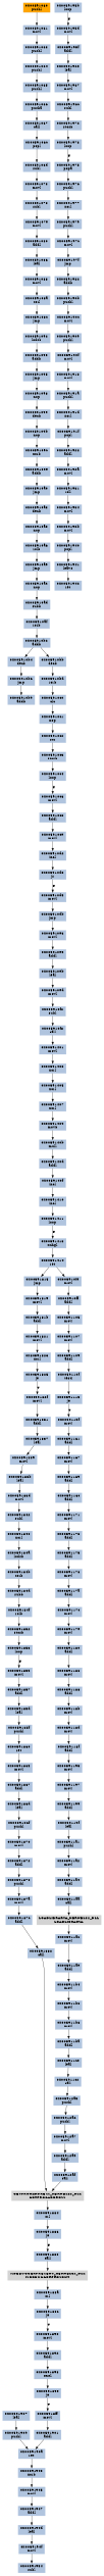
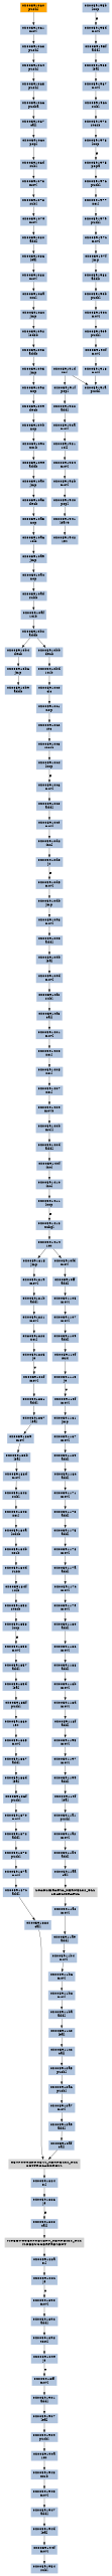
  strict digraph {
    node [color=lightsteelblue fillcolor=lightsteelblue shape=rectangle style=filled]
    edge [color="#000000"]
    n1 [label="0x00591831\naddl"]
    n2 [label="0x00591837\nleal"]
    n3 [label="0x00591839\nmovl"]
    n4 [label="0x0059183b\nleal"]
    n5 [label="0x00591109\naddl"]
    n6 [label="0x0059110f\ntestl"]
    n7 [label="0x00591115\nje"]
    n8 [label="0x0059115f\nmovl"]
    n9 [label="0x00591410\nincl"]
    n10 [label="0x00591411\nloop"]
    n11 [label="0x00591413\nxchgl"]
    n12 [label="0x00591414\nret"]
    n13 [label="0x005910c6\nmovl"]
    n14 [label="0x005910c8\naddl"]
    n15 [label="0x005910ce\nmovl"]
    n16 [label="0x005910d2\nincl"]
    n17 [label="0x00591940\npopl"]
    n18 [label="0x00591941\nleave"]
    n19 [label="0x00591942\nret"]
    n20 [label="0x00591855\nmovl"]
    n21 [label="0x00591857\naddl"]
    n22 [label="0x0059185d\nleal"]
    n23 [label="0x0059185f\npushl"]
    n24 [label="0x0059190a\nret"]
    n25 [label="0x00591943\nxorb"]
    n26 [label="0x00591945\nmovl"]
    n27 [label="0x00591947\naddl"]
    n28 [label="0x005912a7\nmovl"]
    n29 [label="0x005912a9\naddl"]
    n30 [label="0x005912af\ncall"]
    n31 [color=lightgrey fillcolor=lightgrey label="GETPROCADDRESS_KERNEL32_DLL\nGETPROCADDRESS"]
    n32 [label="0x005911a1\npushl"]
    n33 [label="0x005911a2\nmovl"]
    n34 [label="0x005911a4\naddl"]
    n35 [label="0x005911aa\ncall"]
    n36 [label="0x0059192a\nmovl"]
    n37 [label="0x00591931\nroll"]
    n38 [label="0x00591934\nmovl"]
    n39 [label="0x0059193b\nmovl"]
    n40 [label="0x0059194d\nleal"]
    n41 [label="0x00591092\nlodsb"]
    n42 [label="0x00591093\naddb"]
    n43 [label="0x00591095\njmp"]
    n44 [label="0x00591098\nnop"]
    n45 [label="0x00591860\nret"]
    n46 [label="0x00591865\nmovl"]
    n47 [label="0x0059183d\nmovl"]
    n48 [label="0x00591842\nsubl"]
    n49 [label="0x00591848\nxorl"]
    n50 [label="0x005910a3\ndecb"]
    n51 [label="0x005910a5\nnop"]
    n52 [label="0x005910a6\nrolb"]
    n53 [label="0x005910a9\njmp"]
    n54 [label="0x0059190c\nmovl"]
    n55 [label="0x0059190e\npushl"]
    n56 [label="0x0059190f\nmovl"]
    n57 [label="0x00591913\nmovl"]
    n58 [label="0x00591901\naddl"]
    n59 [label="0x00591907\nleal"]
    n60 [label="0x00591909\npushl"]
    n61 [label="0x0059119f\nleal"]
    n62 [label="0x00591188\naddl"]
    n63 [label="0x0059118b\nmovl"]
    n64 [label="0x0059118d\nmovl"]
    n65 [label="0x0059118f\naddl"]
    n66 [label="0x0059189e\nje"]
    n67 [label="0x005918ff\nmovl"]
    n68 [label="0x005910eb\nleal"]
    n69 [label="0x005910ed\nmovl"]
    n70 [label="0x005910f2\nsubl"]
    n71 [label="0x005910f8\ncall"]
    n72 [label="0x0059184a\nlodsb"]
    n73 [label="0x0059184b\nxorb"]
    n74 [label="0x0059184d\nsubb"]
    n75 [label="0x0059184f\nrolb"]
    n76 [label="0x00591878\npushl"]
    n77 [label="0x0059187a\nmovl"]
    n78 [label="0x0059187c\naddl"]
    n79 [label="0x00591882\ncall"]
    n80 [label="0x005910e5\naddl"]
    n81 [label="0x00591973\nloop"]
    n82 [label="0x00591975\npopa"]
    n83 [label="0x00591976\npushl"]
    n84 [label="0x00591977\nxorl"]
    n85 [label="0x005910e3\nmovl"]
    n86 [label="0x00591169\naddl"]
    n87 [label="0x0059116c\naddl"]
    n88 [label="0x00591171\nmovl"]
    n89 [label="0x00591173\naddl"]
    n90 [label="0x00591175\naddl"]
    n91 [label="0x00591178\nmovl"]
    n92 [label="0x0059117a\naddl"]
    n93 [label="0x00591199\naddl"]
    n94 [label="0x0059140b\nmull"]
    n95 [label="0x0059140d\naddl"]
    n96 [label="0x0059140f\nincl"]
    n97 [label="0x0059109c\nxorb"]
    n98 [label="0x0059109e\naddb"]
    n99 [label="0x005910a0\njmp"]
    n100 [label="0x00591078\nsubl"]
    n101 [label="0x0059107e\nmovl"]
    n102 [label="0x00591080\naddl"]
    n103 [label="0x00591086\nleal"]
    n104 [label="0x0059195b\nloop"]
    n105 [label="0x0059195d\nmovl"]
    n106 [label="0x0059195f\naddl"]
    n107 [label="0x00591965\nleal"]
    n108 [label="0x005911ae\naddl"]
    n109 [label="0x005911b4\nmovl"]
    n110 [label="0x005911b6\nmovl"]
    n111 [label="0x005911b8\nmovl"]
    n112 [label="0x00591884\norl"]
    n113 [label="0x00591886\nje"]
    n114 [color=lightgrey fillcolor=lightgrey label="LOADLIBRARYA_KERNEL32_DLL\nLOADLIBRARYA"]
    n115 [label="0x00591088\nmovl"]
    n116 [label="0x005911ac\nmovl"]
    n117 [label="0x00591066\npusha"]
    n118 [label="0x00591067\ncall"]
    n119 [label="0x0059106c\npopl"]
    n120 [label="0x0059106d\nsubl"]
    n121 [label="0x005910b4\ndecb"]
    n122 [label="0x005910b6\njmp"]
    n123 [label="0x005910b9\naddb"]
    n124 [label="0x00591815\njmp"]
    n125 [label="0x00591819\nmovl"]
    n126 [label="0x0059181b\naddl"]
    n127 [label="0x00591821\nmovl"]
    n128 [label="0x005910ac\nnop"]
    n129 [label="0x005910ad\nsubb"]
    n130 [label="0x005910d3\njs"]
    n131 [label="0x0059191a\npushl"]
    n132 [label="0x00591401\nmovl"]
    n133 [label="0x00591403\nxorl"]
    n134 [label="0x00591405\nxorl"]
    n135 [label="0x00591867\naddl"]
    n136 [label="0x0059186d\nleal"]
    n137 [label="0x0059190b\npushl"]
    n138 [label="0x00591197\nmovl"]
    n139 [label="0x0059117c\nmovl"]
    n140 [label="0x0059117e\nmovl"]
    n141 [label="0x00591180\naddl"]
    n142 [label="0x00591186\nmovl"]
    n143 [label="0x005910fd\nmovl"]
    n144 [label="0x005910d5\nmovl"]
    n145 [label="0x005910db\njmp"]
    n146 [label="0x00591073\nmovl"]
    n147 [color=lightgrey fillcolor=lightgrey label="ISDEBUGGERPRESENT_KERNEL32_DLL\nISDEBUGGERPRESENT"]
    n148 [label="0x0059188a\norl"]
    n149 [label="0x0059188c\nje"]
    n150 [label="0x00591890\nmovl"]
    n151 [label="0x005912a5\npushl"]
    n152 [label="0x005912a6\npushl"]
    n153 [label="0x005910ff\naddl"]
    n154 [label="0x005910af\nrorb"]
    n155 [label="0x005910b2\naddb"]
    n156 [label="0x005911c0\nleal"]
    n157 [label="0x005911c2\ncall"]
    n158 [label="0x00591852\nstosb"]
    n159 [label="0x00591853\nloop"]
    n160 [label="0x0059186f\npushl"]
    n161 [label="0x0059194f\nmovl"]
    n162 [label="0x00591954\nsubl"]
    n163 [label="0x0059191d\nxorl"]
    n164 [label="0x00591107\nmovl"]
    n165 [label="0x00591979\npushl"]
    n166 [label="0x0059197c\nmovl"]
    n167 [label="0x00591888\ncall"]
    n168 [label="0x80591823\nxorl"]
    n169 [label="0x00591825\nje"]
    n170 [label="0x0059182f\nmovl"]
    n171 [label="0x00591967\nmovl"]
    n172 [label="0x0059196c\nsubl"]
    n173 [label="0x00591105\nmovl"]
    n174 [label="0x005911ba\naddl"]
    n175 [label="0x005910bb\ndecb"]
    n176 [label="0x00591407\nxorl"]
    n177 [label="0x00591922\naddl"]
-   n178 [label="0x00591161\naddl"]
+   n178 [label="0x00591161\njmp"]
    n179 [label="0x00591167\nmovl"]
    n180 [label="0x005910bd\nrorb"]
    n181 [label="0x005910c0\nclc"]
    n182 [label="0x0059108a\nxorl"]
    n183 [label="0x0059108c\njmp"]
    n184 [label="0x005910c2\nstc"]
    n185 [label="0x005910c3\nstosb"]
    n186 [label="0x005910c4\nloop"]
    n187 [label="0x00591892\naddl"]
    n188 [label="0x00591898\ntestl"]
    n189 [label="0x0059197f\njmp"]
    n190 [label="0x00591982\naddb"]
    n191 [label="0x00591870\nmovl"]
    n192 [label="0x005910c1\nnop"]
    n193 [label="0x0059191f\npopl"]
    n194 [label="0x0059109b\nnop"]
    n195 [label="0x00591195\nmovl"]
    n196 [label="0x00591099\ndecb"]
    n197 [label="0x00591409\nmovb"]
    n198 [label="0x00591872\naddl"]
    n199 [label="0x00591972\nstosb"]
    n200 [label="0x00591063\npushl"]
    n201 [label="0x00591064\npushl"]
    n202 [label="0x00591065\npushl"]
    n203 [color=lightgrey fillcolor=orange label="0x00591060\npushl"]
    n204 [label="0x00591061\nmovl"]
    n1 -> n2
    n2 -> n3
    n3 -> n4
    n4 -> n47
    n5 -> n6
    n6 -> n7
    n7 -> n8 [label=T]
    n8 -> n178
    n9 -> n10
    n10 -> n11 [label=F]
    n11 -> n12
    n12 -> n124
    n12 -> n143
    n13 -> n14
    n14 -> n15
    n15 -> n16
    n16 -> n130
    n17 -> n18
    n18 -> n19
    n20 -> n21
    n21 -> n22
    n22 -> n23
    n23 -> n45
    n24 -> n25
    n25 -> n26
    n26 -> n27
    n27 -> n40
    n28 -> n29
    n29 -> n30
    n30 -> n31
    n31 -> n112
    n32 -> n33
    n33 -> n34
    n34 -> n35
    n35 -> n114
    n36 -> n37
    n37 -> n38
    n38 -> n39
    n39 -> n17
    n40 -> n161
    n41 -> n42
    n42 -> n43
    n43 -> n44
    n44 -> n196
    n45 -> n46
    n46 -> n135
    n47 -> n48
    n48 -> n49
    n49 -> n72
    n50 -> n51
    n51 -> n52
    n52 -> n53
    n53 -> n128
    n54 -> n55
    n55 -> n56
    n56 -> n57
    n57 -> n131
-   n58 -> n24
+   n58 -> n59
    n59 -> n60
    n60 -> n24
    n61 -> n32
    n62 -> n63
    n63 -> n64
    n64 -> n65
    n65 -> n195
    n66 -> n67 [label=T]
    n67 -> n58
    n68 -> n69
    n69 -> n70
    n70 -> n71
    n71 -> n132
    n72 -> n73
    n73 -> n74
    n74 -> n75
    n75 -> n158
    n76 -> n77
    n77 -> n78
    n78 -> n79
    n79 -> n31
    n80 -> n68
    n81 -> n82 [label=F]
    n82 -> n83
    n83 -> n84
    n84 -> n165
    n85 -> n80
    n86 -> n87
    n87 -> n88
    n88 -> n89
    n89 -> n90
    n90 -> n91
    n91 -> n92
    n92 -> n139
    n93 -> n61
    n94 -> n95
    n95 -> n96
    n96 -> n9
    n97 -> n98
    n98 -> n99
    n99 -> n50
    n100 -> n101
    n101 -> n102
    n102 -> n103
    n103 -> n115
    n104 -> n105 [label=F]
    n105 -> n106
    n106 -> n107
    n107 -> n171
    n108 -> n109
    n109 -> n110
    n110 -> n111
    n111 -> n174
    n112 -> n113
    n113 -> n167 [label=F]
    n114 -> n116
    n115 -> n182
    n116 -> n108
    n117 -> n118
    n118 -> n119
    n119 -> n120
    n120 -> n146
    n121 -> n122
    n122 -> n123
    n124 -> n125
    n125 -> n126
    n126 -> n127
    n127 -> n168
    n128 -> n129
    n129 -> n154
    n130 -> n144 [label=F]
-   n131 -> n163
+   n163 -> n131
    n132 -> n133
    n133 -> n134
    n134 -> n176
    n135 -> n136
    n136 -> n160
    n137 -> n54
    n138 -> n93
    n139 -> n140
    n140 -> n141
    n141 -> n142
    n142 -> n62
    n143 -> n153
    n144 -> n145
    n145 -> n85
    n146 -> n100
    n147 -> n148
    n148 -> n149
    n149 -> n150 [label=T]
    n150 -> n187
    n151 -> n152
    n152 -> n28
    n153 -> n173
    n154 -> n155
    n155 -> n121
    n155 -> n175
    n156 -> n157
    n157 -> n151
    n158 -> n159
    n159 -> n20 [label=F]
    n160 -> n191
    n161 -> n162
    n163 -> n193
    n164 -> n5
    n165 -> n166
    n166 -> n189
    n167 -> n147
    n168 -> n169
    n169 -> n170 [label=T]
    n170 -> n1
    n171 -> n172
    n172 -> n199
    n173 -> n164
    n174 -> n156
    n175 -> n180
    n176 -> n197
    n177 -> n36
    n178 -> n179
    n179 -> n86
    n180 -> n181
    n181 -> n192
    n182 -> n183
    n183 -> n41
    n184 -> n185
    n185 -> n186
    n186 -> n13 [label=F]
    n187 -> n188
    n188 -> n66
    n189 -> n190
    n190 -> n137
    n191 -> n198
    n192 -> n184
    n193 -> n177
    n194 -> n97
    n195 -> n138
    n196 -> n194
    n197 -> n94
    n198 -> n76
    n199 -> n81
    n200 -> n201
    n201 -> n202
    n202 -> n117
    n203 -> n204
    n204 -> n200
  }
